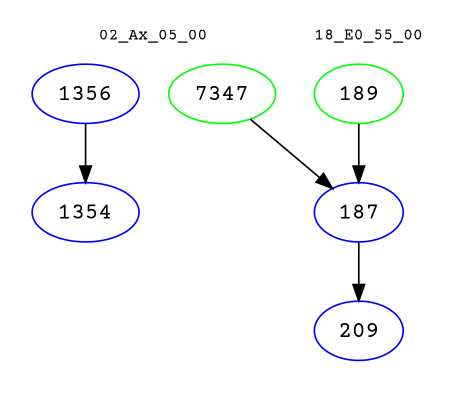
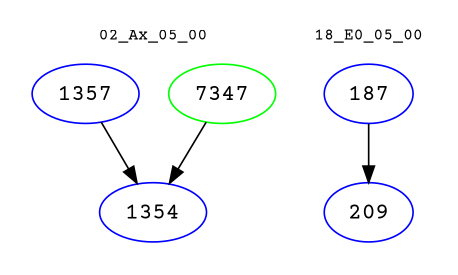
  digraph {
    fontname="Courier Prime"
    node [color=blue fontname="Courier Prime"]
    edge [color=black fontname="Courier Prime"]
    n1 [color=green label=7347]
    n2 [label=1354]
-   n3 [label=1356]
-   n4 [color=green label=189]
+   n3 [label=1357]
    n5 [label=187]
    n6 [label=209]
    subgraph cluster_1 {
      color=white
      fontsize=10
      label="02_Ax_05_00"
      n1
      n2
      n3
    }
    subgraph cluster_2 {
      color=white
      fontsize=10
-     label="18_E0_55_00"
-     n4
+     label="18_E0_05_00"
      n5
      n6
    }
-   n1 -> n5
+   n1 -> n2
    n3 -> n2
-   n4 -> n5
    n5 -> n6
  }
